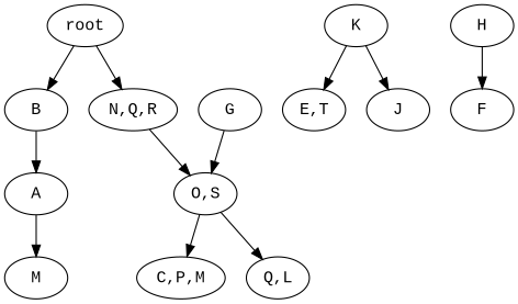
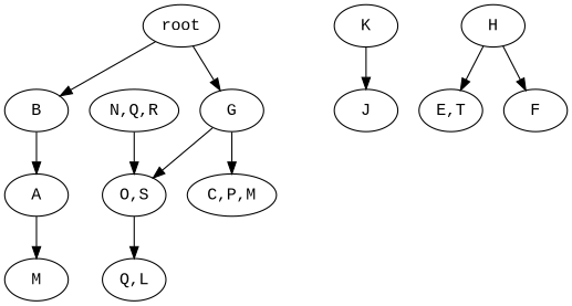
  strict digraph {
    fontname="Liberation Mono"
    node [fontname="Liberation Mono"]
    edge [fontname="Liberation Mono"]
    n1 [label=root]
    n2 [label=B]
    n3 [label="N,Q,R"]
    n4 [label=A]
    n5 [label="O,S"]
    n6 [label=K]
    n7 [label="E,T"]
    n8 [label=J]
    n9 [label=M]
    n10 [label="C,P,M"]
    n11 [label="Q,L"]
    n12 [label=H]
    n13 [label=F]
    n14 [label=G]
    n1 -> n2
-   n1 -> n3
+   n1 -> n14
    n2 -> n4
    n3 -> n5
    n4 -> n9
-   n5 -> n10
+   n14 -> n10
    n5 -> n11
-   n6 -> n7
+   n12 -> n7
    n6 -> n8
    n12 -> n13
    n14 -> n5
  }
